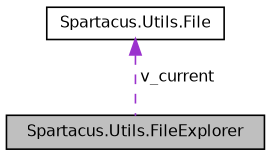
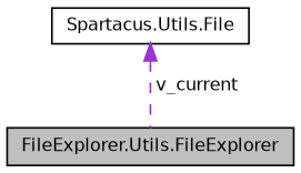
  digraph {
    node [color=black fontname=Helvetica fontsize=10 shape=record style=filled]
-   n1 [fillcolor=grey75 fontcolor=black height=0.2 label="Spartacus.Utils.FileExplorer" width=0.4]
+   n1 [fillcolor=grey75 fontcolor=black height=0.2 label="FileExplorer.Utils.FileExplorer" width=0.4]
    n2 [fillcolor=white height=0.2 label="Spartacus.Utils.File" width=0.4]
    n2 -> n1 [color=darkorchid3 dir=back fontname=Helvetica fontsize=10 label=" v_current" labelfontname=Helvetica labelfontsize=10 style=dashed]
  }
